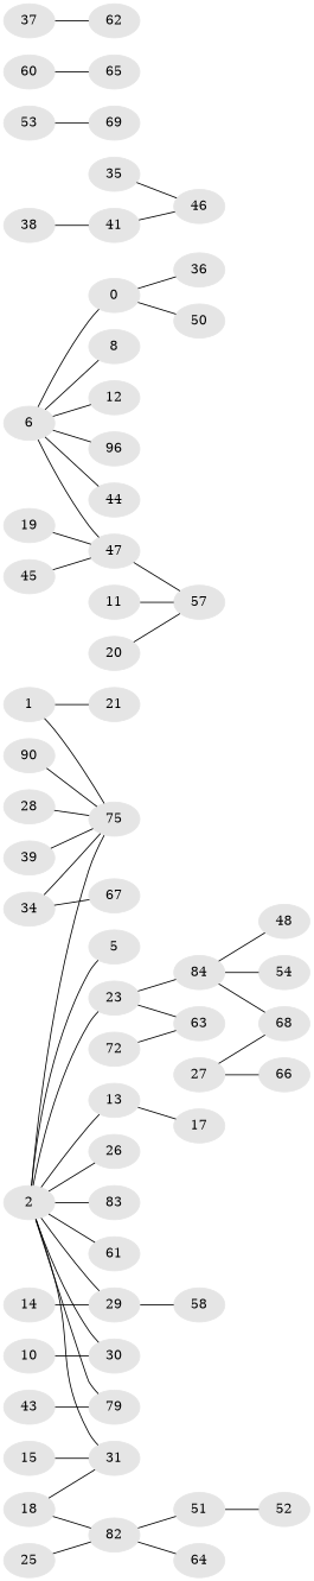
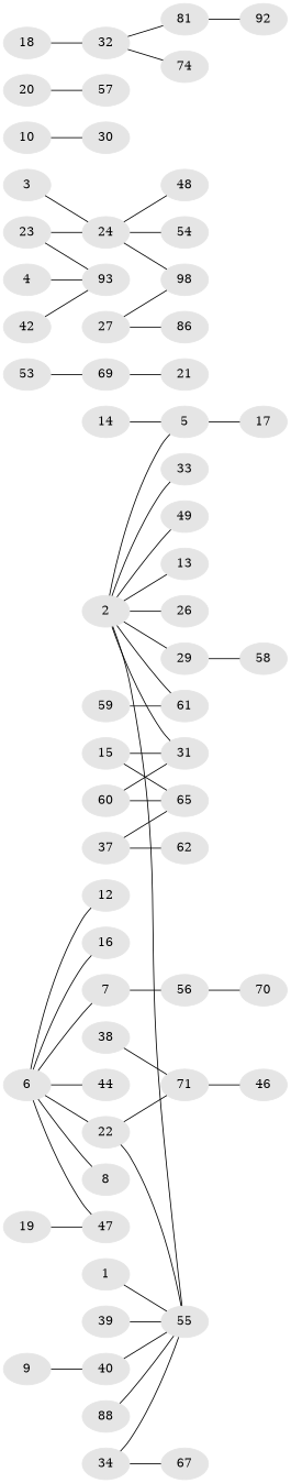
  graph {
    rankdir=LR
    node [color=gray90 style=filled]
    edge [weight=1.0]
    1
    21
-   55 [label=75]
+   55
    2
    5
    13
    23
    26
    29
    30
    31
-   33 [label=83]
-   49 [label=79]
+   33
+   49
    61
    17
-   24 [label=84]
-   63
+   24
+   63 [label=93]
    58
+   3
    48
    54
-   68
+   68 [label=98]
+   4
    6
-   7 [label=0]
+   7
    8
    12
-   16 [label=96]
+   16
+   22
    44
    47
-   36
-   50
-   41
+   36 [label=56]
+   41 [label=71]
    57
+   70
    53
    69
-   40 [label=90]
+   9
+   40
    10
-   11
    14
    15
    65
    18
-   32 [label=82]
+   32
    19
    20
    46
-   25
-   51
-   64
+   51 [label=81]
+   64 [label=74]
    27
-   66
-   28
-   52
+   66 [label=86]
+   28 [label=88]
+   52 [label=92]
    34
    67
-   35
    37
    62
    38
    39
-   42 [label=72]
-   43
-   45
+   42
+   59
    60
-   1 -- 21
+   69 -- 21
    1 -- 55
    2 -- 55
    2 -- 5
    2 -- 13
-   2 -- 23
    2 -- 26
    2 -- 29
-   2 -- 30
    2 -- 31
    2 -- 33
    2 -- 49
    2 -- 61
-   13 -- 17
+   5 -- 17
    23 -- 24
    23 -- 63
    29 -- 58
    24 -- 48
    24 -- 54
    24 -- 68
+   3 -- 24
+   4 -- 63
    6 -- 7
    6 -- 8
    6 -- 12
    6 -- 16
+   6 -- 22
    6 -- 44
    6 -- 47
    7 -- 36
-   7 -- 50
-   47 -- 57
+   22 -- 55
+   22 -- 41
+   36 -- 70
    41 -- 46
    53 -- 69
+   9 -- 40
    40 -- 55
    10 -- 30
-   11 -- 57
-   14 -- 29
+   14 -- 5
    15 -- 31
-   18 -- 31
+   15 -- 65
+   60 -- 31
    18 -- 32
    32 -- 51
    32 -- 64
    19 -- 47
    20 -- 57
-   25 -- 32
    51 -- 52
    27 -- 68
    27 -- 66
    28 -- 55
    34 -- 55
    34 -- 67
-   35 -- 46
+   37 -- 65
    37 -- 62
    38 -- 41
    39 -- 55
    42 -- 63
-   43 -- 49
-   45 -- 47
+   59 -- 61
    60 -- 65
  }
